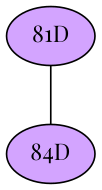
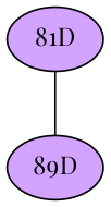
  graph {
    fontname="Playfair Display"
    node [fillcolor="#D3A4FF" style=radial fontname="Playfair Display"]
    "81D"
-   "84D"
+   "84D" [label="89D"]
    "81D" -- "84D" [penwidth=1 fontname="Playfair Display"]
  }
